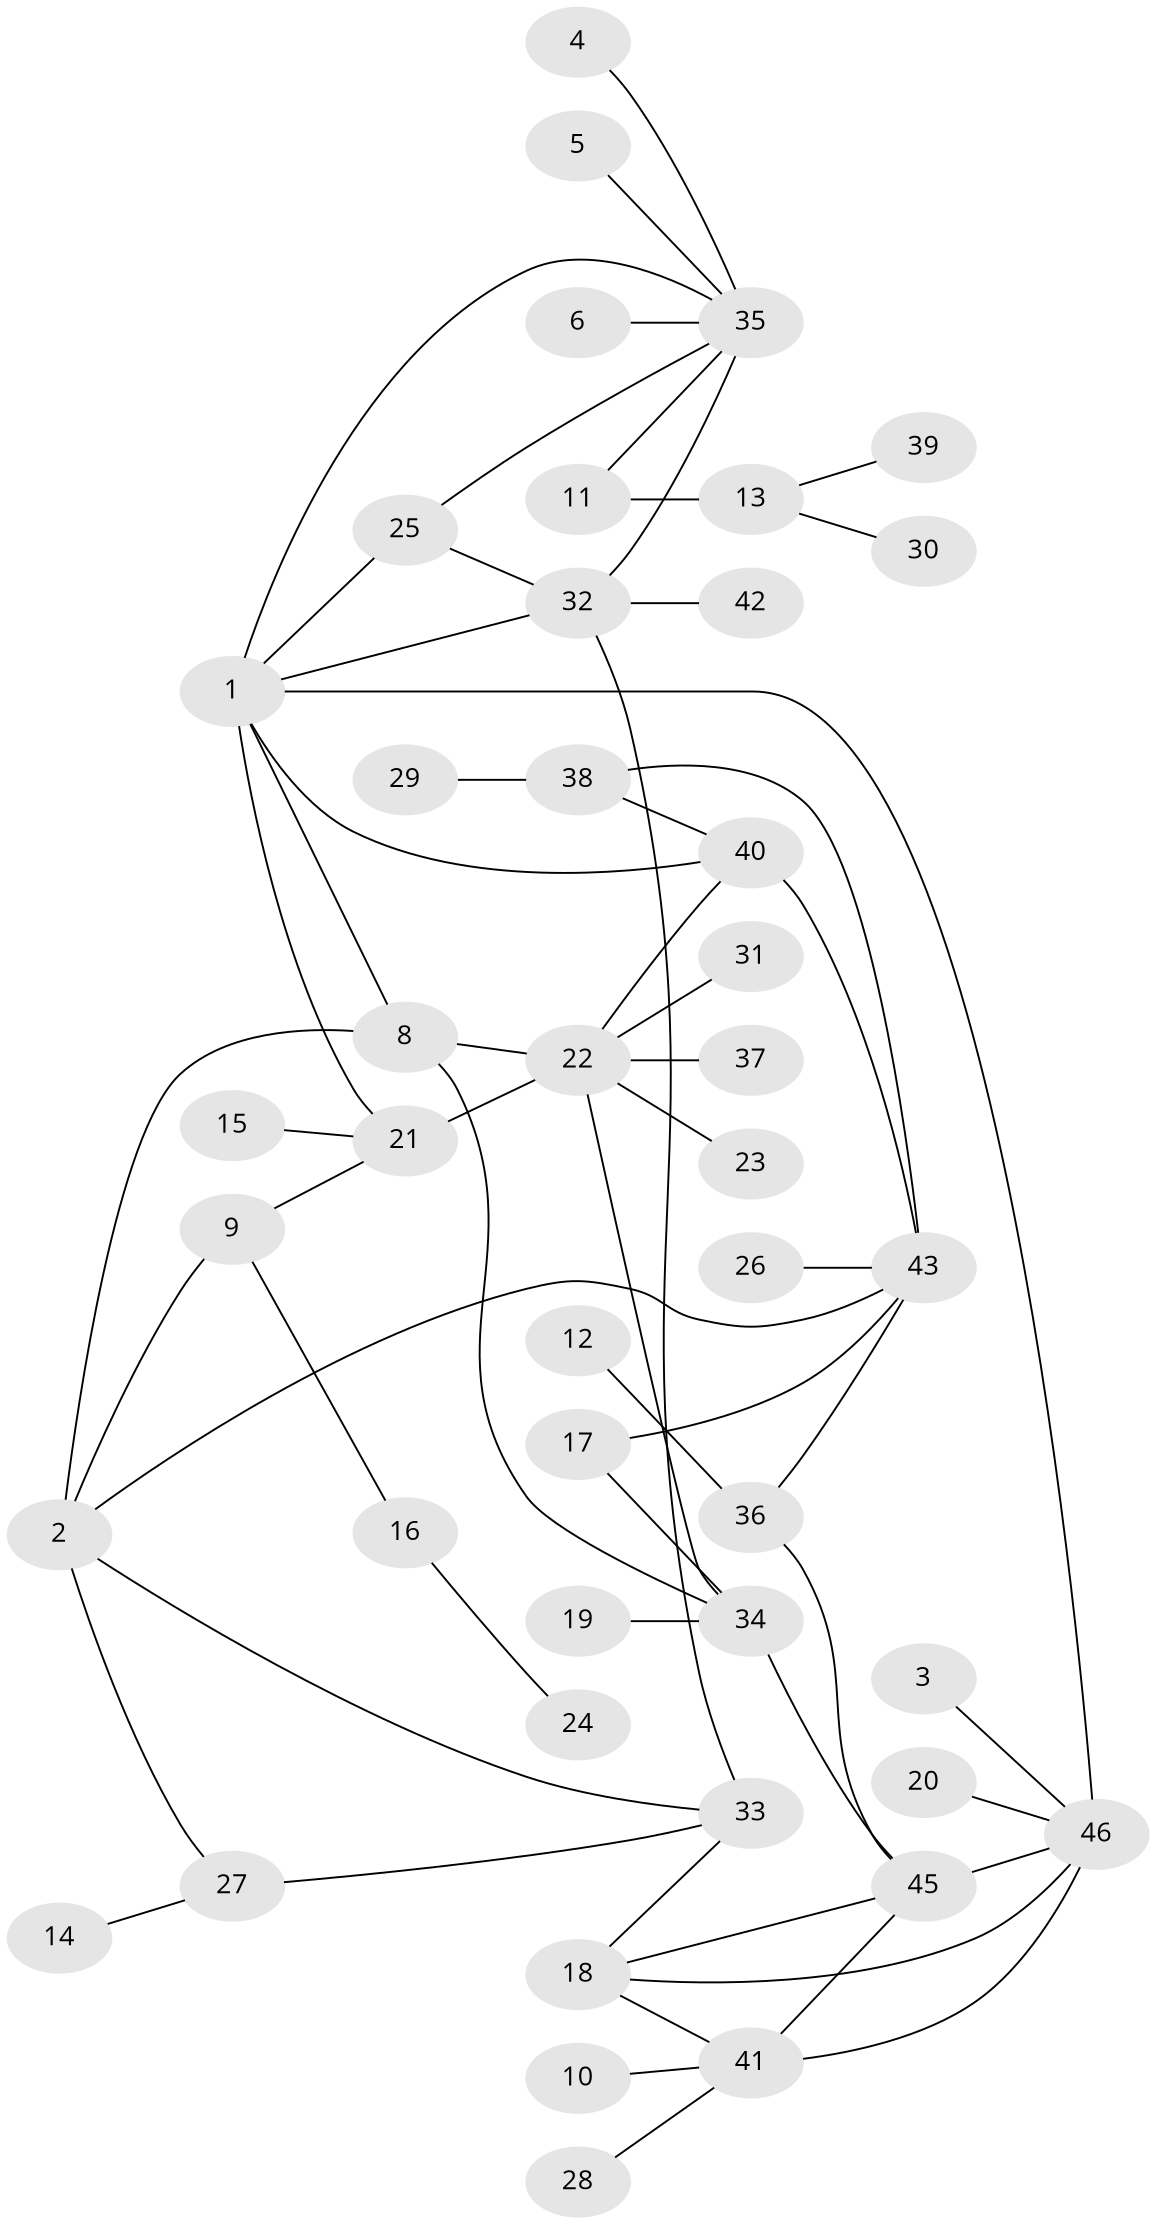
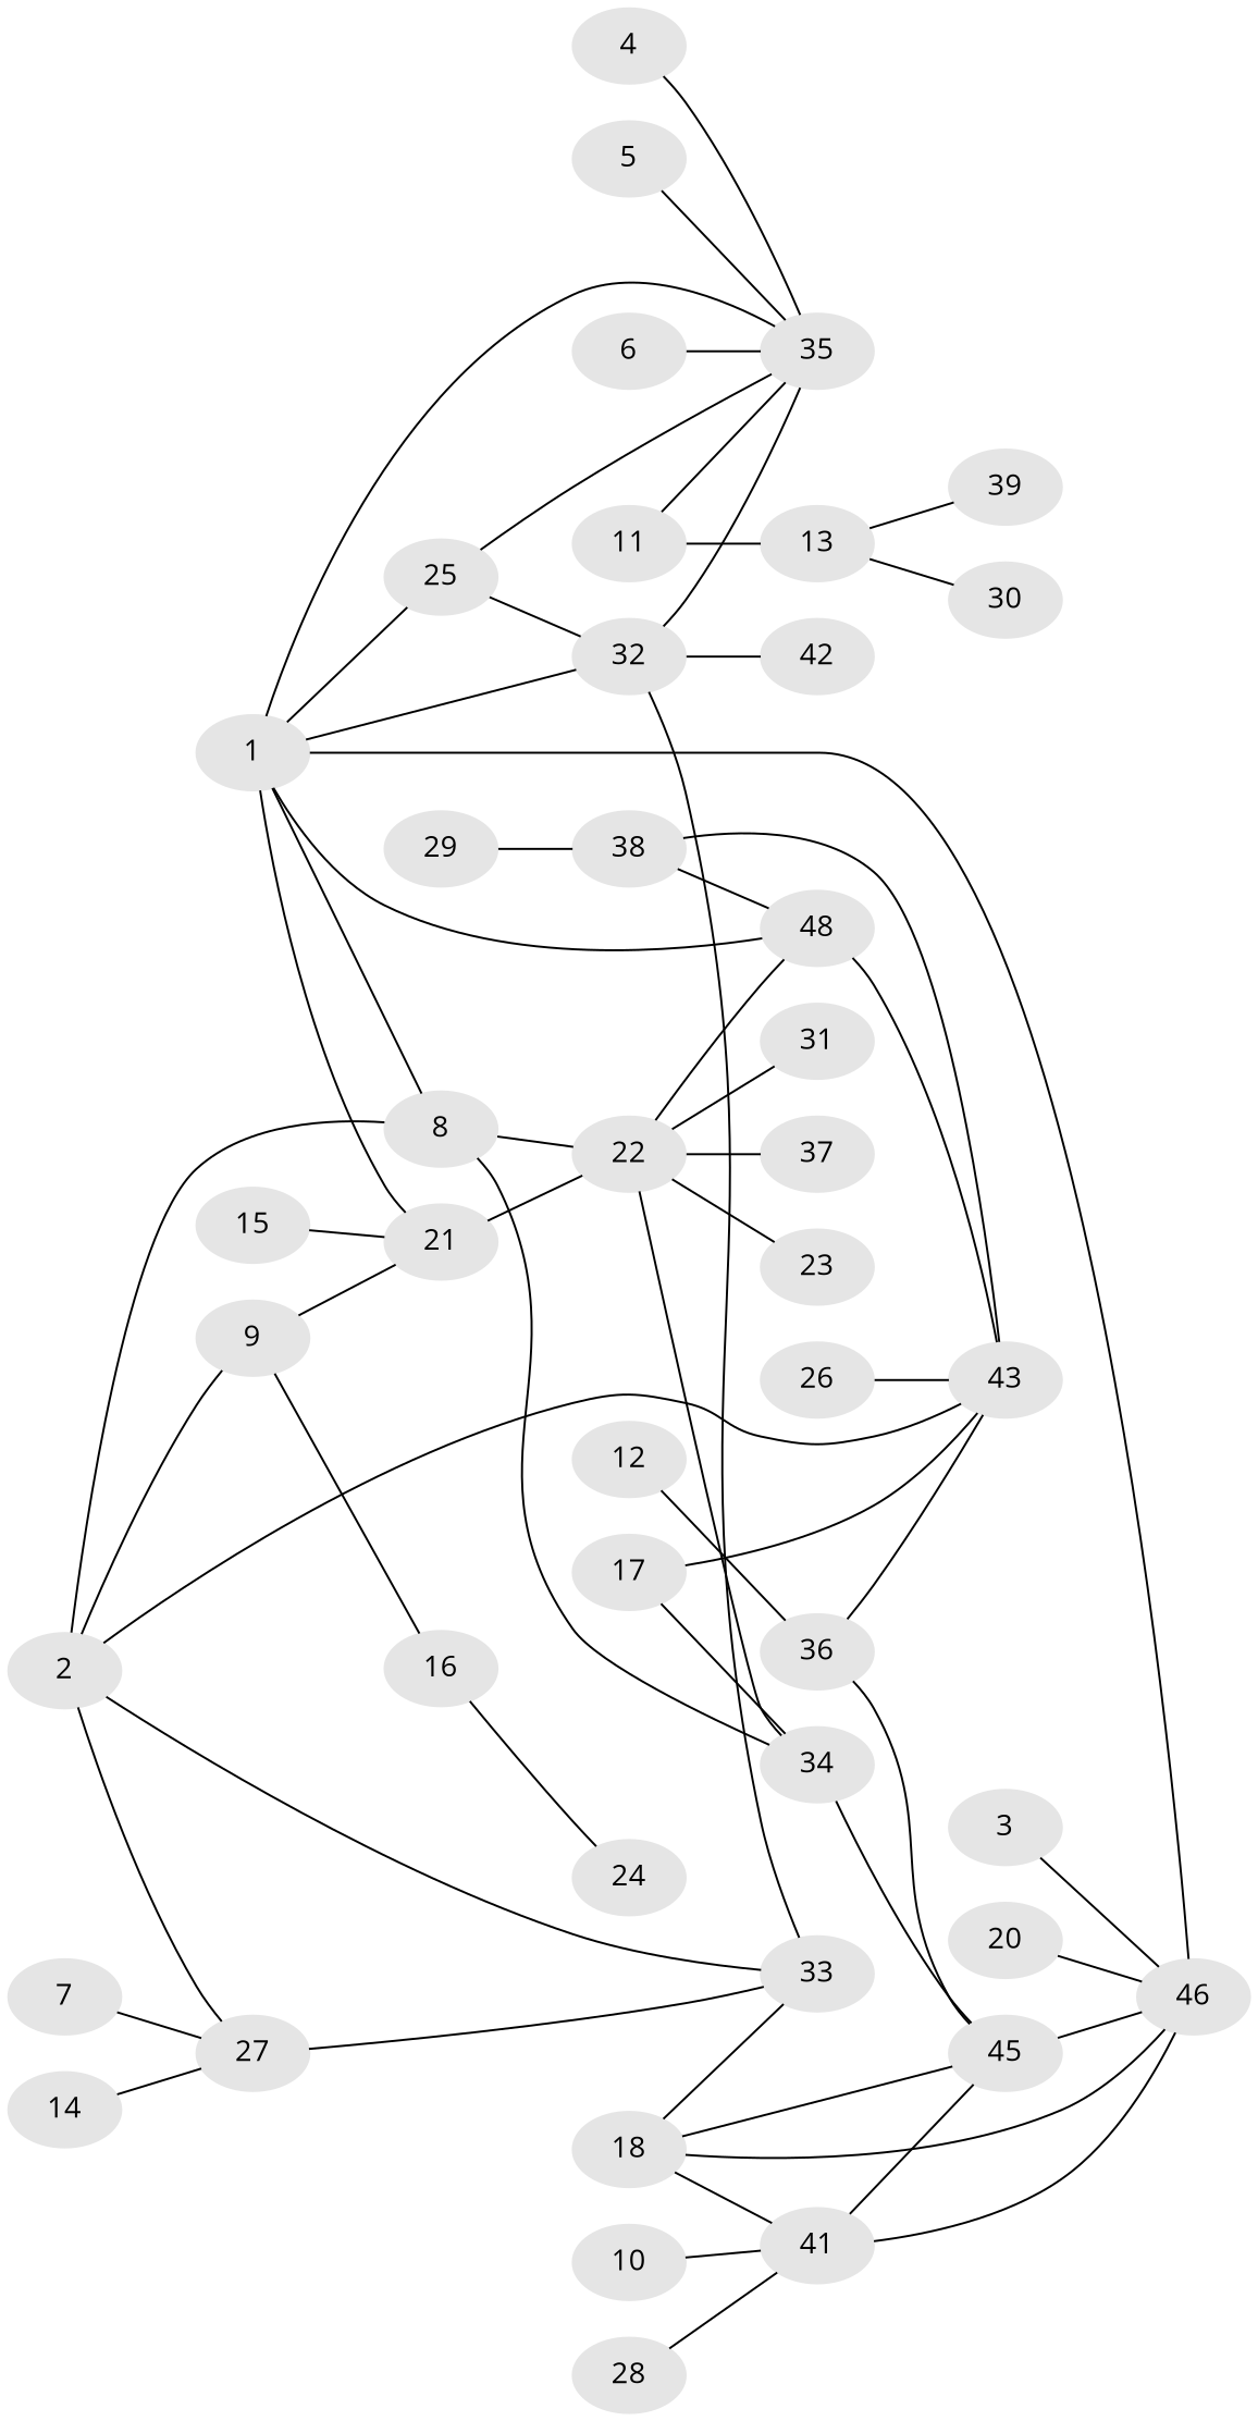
  graph {
    fontname="Open Sans"
    rankdir=LR
    node [color=gray90 fontname="Open Sans" style=filled]
    edge [fontname="Open Sans" weight=1.0]
    1
    8
    21
    25
    32
    35
-   40
+   40 [label=48]
    46
    22
    34
    33
    42
    43
    2
    9
    27
    16
    3
    4
    5
    6
+   7
    23
    31
    37
    45
    24
    10
    41
    11
    13
    30
    39
    12
    36
    14
    15
    17
    18
-   19
    20
    26
    28
    29
    38
    1 -- 8
    1 -- 21
    1 -- 25
    1 -- 32
    1 -- 35
    1 -- 40
    1 -- 46
    8 -- 22 [weight=2.0]
    8 -- 34
    21 -- 22
    25 -- 32
    25 -- 35
    32 -- 35
    32 -- 33 [weight=2.0]
    32 -- 42
    40 -- 43 [weight=2.0]
    22 -- 40
    22 -- 34 [weight=2.0]
    22 -- 23
    22 -- 31
    22 -- 37
    34 -- 45
    2 -- 8
    2 -- 33
    2 -- 43
    2 -- 9
    2 -- 27 [weight=2.0]
    9 -- 21
    9 -- 16
    27 -- 33 [weight=2.0]
    16 -- 24
    3 -- 46
    4 -- 35
    5 -- 35
    6 -- 35
+   7 -- 27
    45 -- 46
    10 -- 41
    41 -- 46
    41 -- 45
    11 -- 35
    11 -- 13
    13 -- 30
    13 -- 39
    12 -- 36
    36 -- 43
    36 -- 45
    14 -- 27
    15 -- 21
    17 -- 34
    17 -- 43
    18 -- 46
    18 -- 33
    18 -- 45
    18 -- 41
-   19 -- 34
    20 -- 46
    26 -- 43
    28 -- 41
    29 -- 38
    38 -- 40 [weight=2.0]
    38 -- 43
  }
